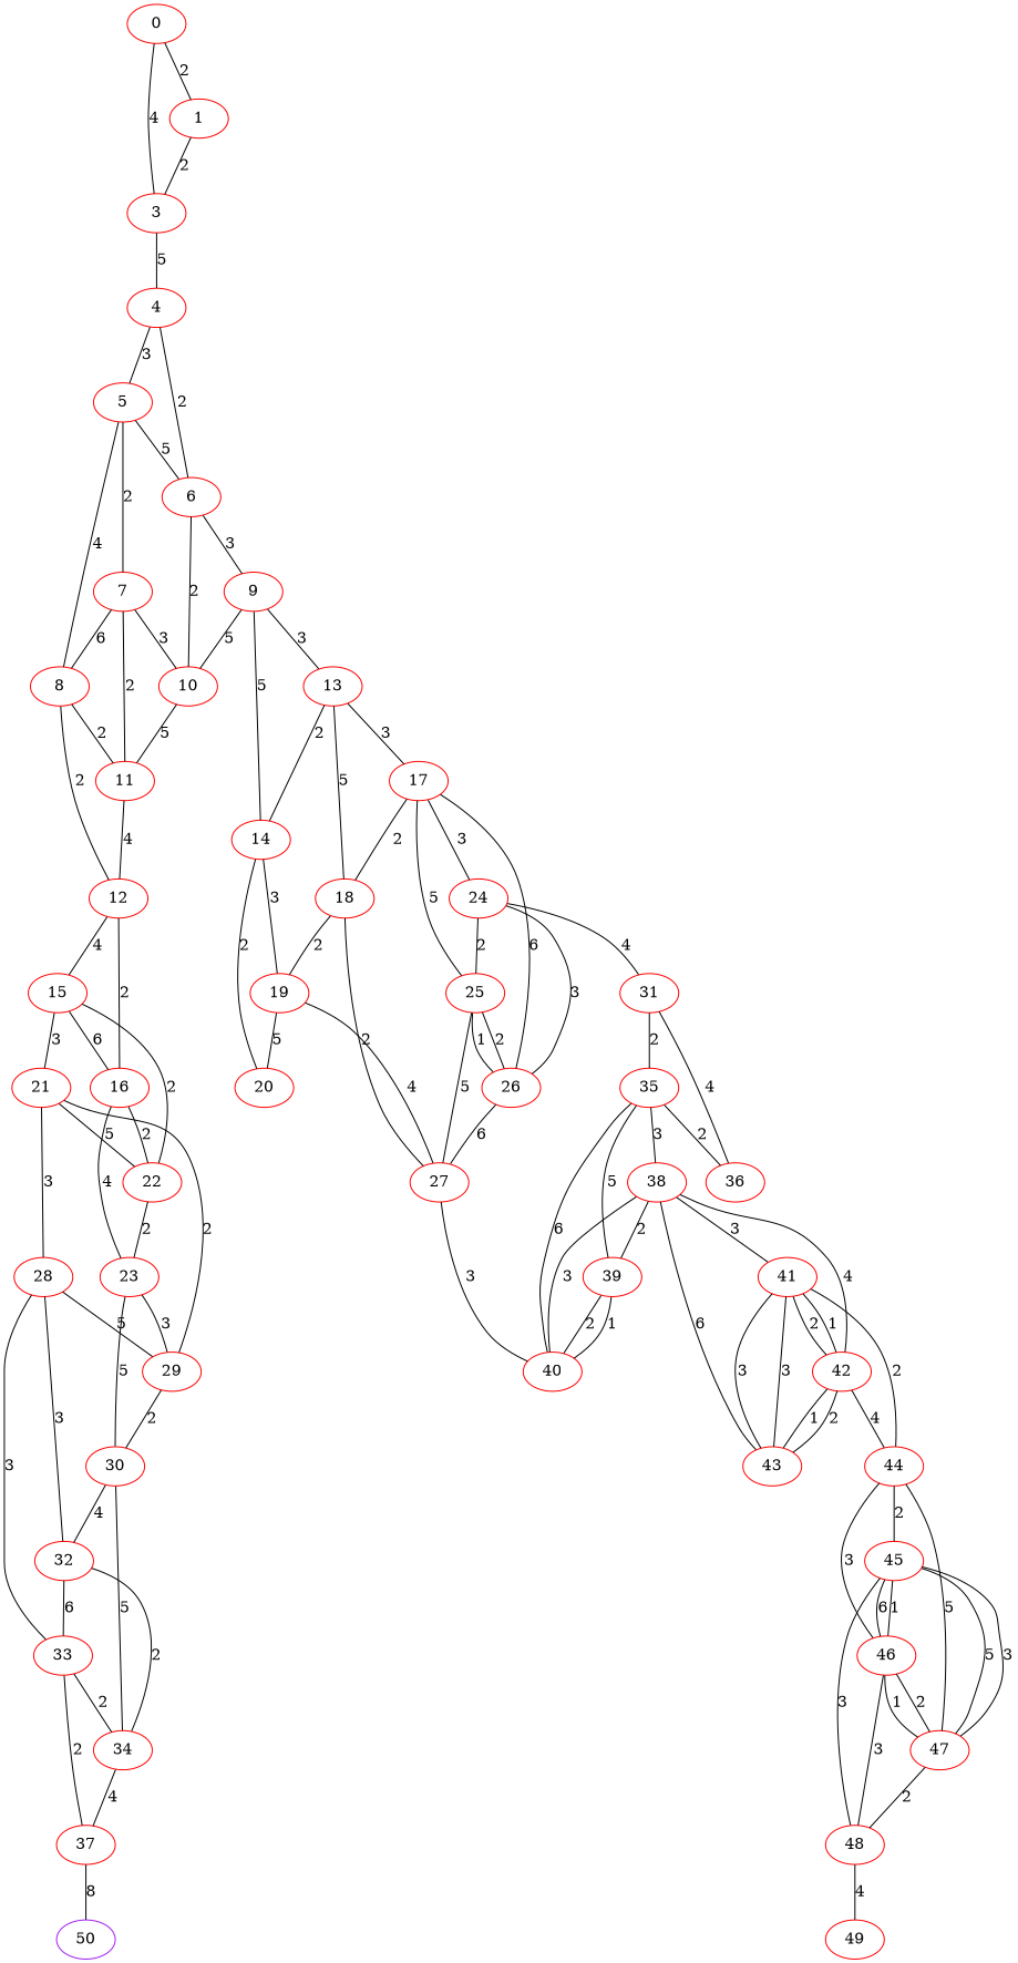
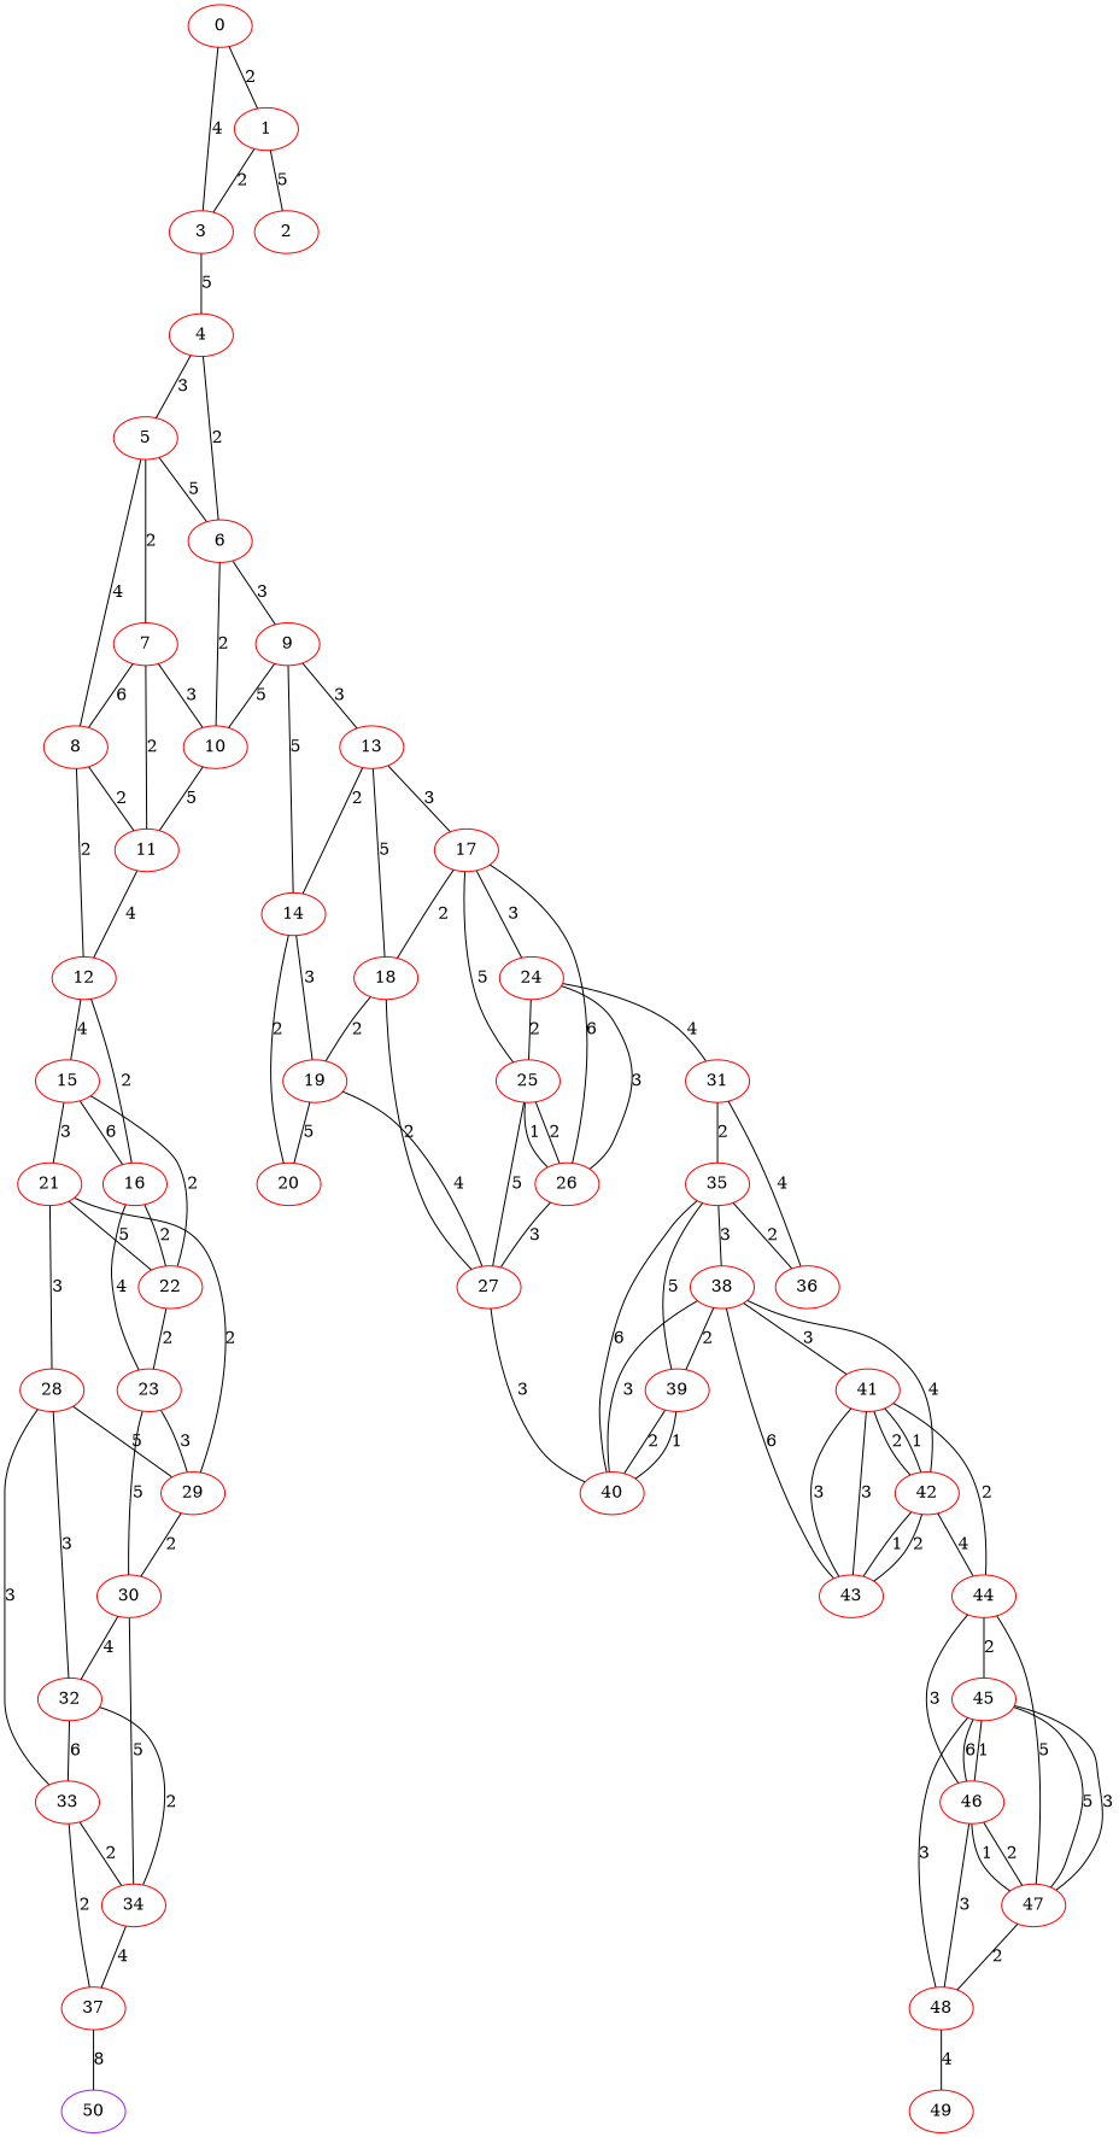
  graph {
    node [color=red weight=1]
    0
    1
    3
+   2
    4
    5
    6
    7
    8
    9
    10
    11
    12
    13
    14
    15
    16
    17
    18
    19
    20
    21
    22
    23
    24
    25
    26
    27
    28
    29
    30
    31
    40
    32
    33
    34
    35
    36
    37
    38
    39
    50 [color=purple weight=4]
    41
    42
    43
    44
    45
    46
    47
    48
    49
    0 -- 1 [label=2]
    0 -- 3 [label=4]
    1 -- 3 [label=2]
+   1 -- 2 [label=5]
    3 -- 4 [label=5]
    4 -- 5 [label=3]
    4 -- 6 [label=2]
    5 -- 6 [label=5]
    5 -- 7 [label=2]
    5 -- 8 [label=4]
    6 -- 9 [label=3]
    6 -- 10 [label=2]
    7 -- 8 [label=6]
    7 -- 10 [label=3]
    7 -- 11 [label=2]
    8 -- 11 [label=2]
    8 -- 12 [label=2]
    9 -- 10 [label=5]
    9 -- 13 [label=3]
    9 -- 14 [label=5]
    10 -- 11 [label=5]
    11 -- 12 [label=4]
    12 -- 15 [label=4]
    12 -- 16 [label=2]
    13 -- 14 [label=2]
    13 -- 17 [label=3]
    13 -- 18 [label=5]
    14 -- 19 [label=3]
    14 -- 20 [label=2]
    15 -- 16 [label=6]
    15 -- 21 [label=3]
    15 -- 22 [label=2]
    16 -- 22 [label=2]
    16 -- 23 [label=4]
    17 -- 18 [label=2]
    17 -- 24 [label=3]
    17 -- 25 [label=5]
    17 -- 26 [label=6]
    18 -- 19 [label=2]
    18 -- 27 [label=2]
    19 -- 20 [label=5]
    19 -- 27 [label=4]
    21 -- 22 [label=5]
    21 -- 28 [label=3]
    21 -- 29 [label=2]
    22 -- 23 [label=2]
    23 -- 29 [label=3]
    23 -- 30 [label=5]
    24 -- 25 [label=2]
    24 -- 26 [label=3]
    24 -- 31 [label=4]
    25 -- 26 [label=1]
    25 -- 26 [label=2]
    25 -- 27 [label=5]
-   26 -- 27 [label=6]
+   26 -- 27 [label=3]
    27 -- 40 [label=3]
    28 -- 29 [label=5]
    28 -- 32 [label=3]
    28 -- 33 [label=3]
    29 -- 30 [label=2]
    30 -- 32 [label=4]
    30 -- 34 [label=5]
    31 -- 35 [label=2]
    31 -- 36 [label=4]
    32 -- 33 [label=6]
    32 -- 34 [label=2]
    33 -- 34 [label=2]
    33 -- 37 [label=2]
    34 -- 37 [label=4]
    35 -- 40 [label=6]
    35 -- 36 [label=2]
    35 -- 38 [label=3]
    35 -- 39 [label=5]
    37 -- 50 [label=8]
    38 -- 40 [label=3]
    38 -- 39 [label=2]
    38 -- 41 [label=3]
    38 -- 42 [label=4]
    38 -- 43 [label=6]
    39 -- 40 [label=2]
    39 -- 40 [label=1]
    41 -- 42 [label=2]
    41 -- 42 [label=1]
    41 -- 43 [label=3]
    41 -- 43 [label=3]
    41 -- 44 [label=2]
    42 -- 43 [label=1]
    42 -- 43 [label=2]
    42 -- 44 [label=4]
    44 -- 45 [label=2]
    44 -- 46 [label=3]
    44 -- 47 [label=5]
    45 -- 46 [label=6]
    45 -- 46 [label=1]
    45 -- 47 [label=5]
    45 -- 47 [label=3]
    45 -- 48 [label=3]
    46 -- 47 [label=1]
    46 -- 47 [label=2]
    46 -- 48 [label=3]
    47 -- 48 [label=2]
    48 -- 49 [label=4]
  }
